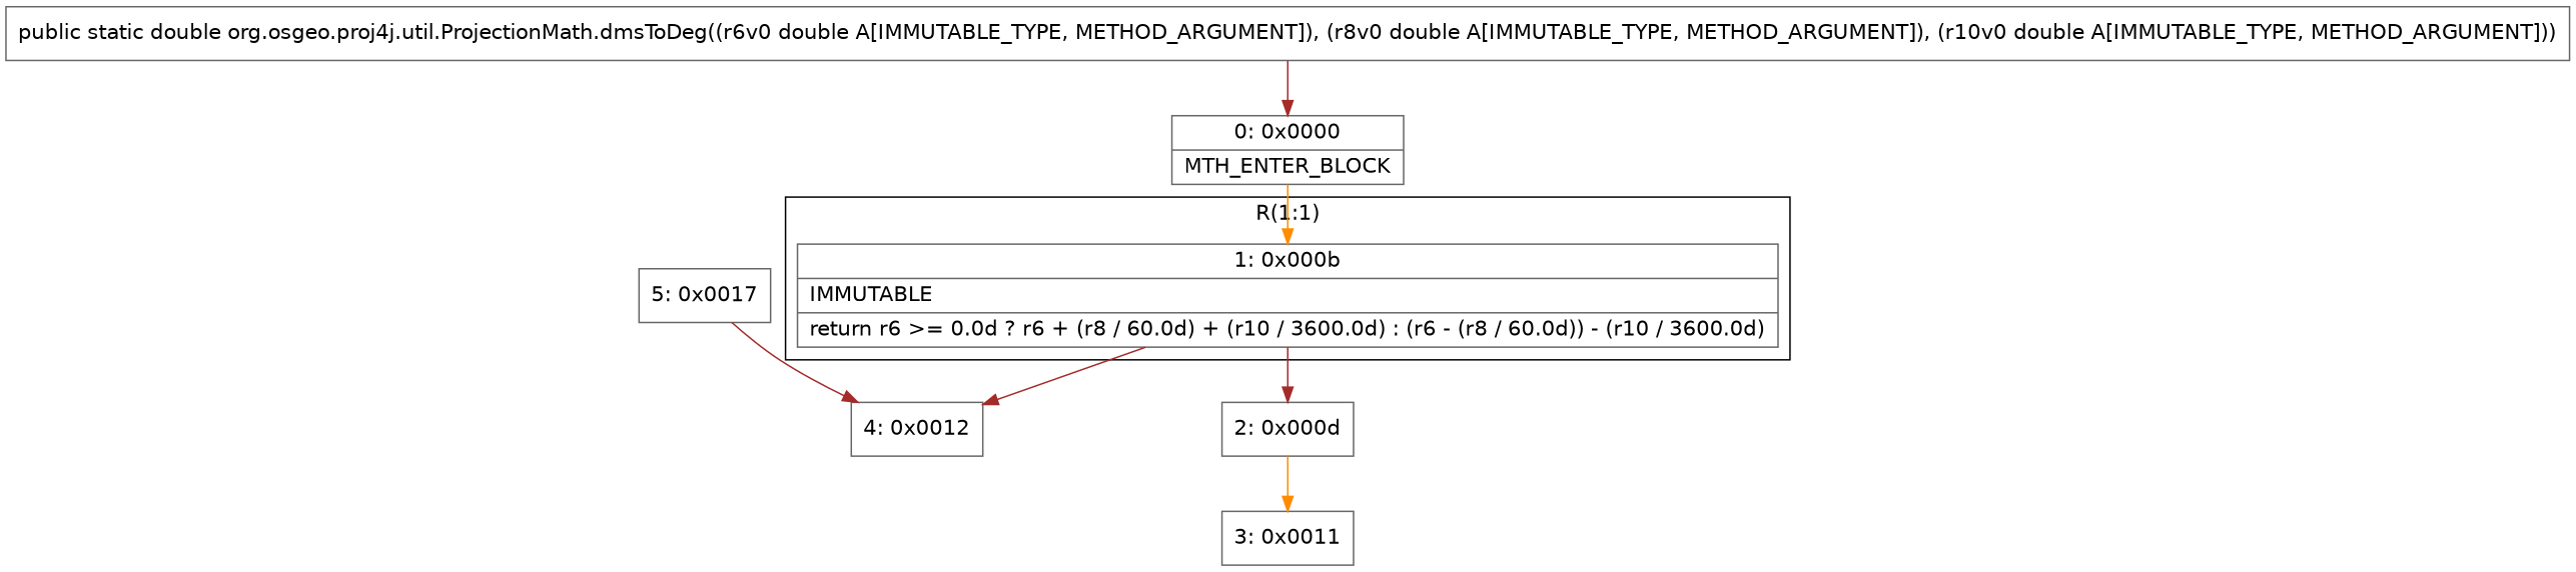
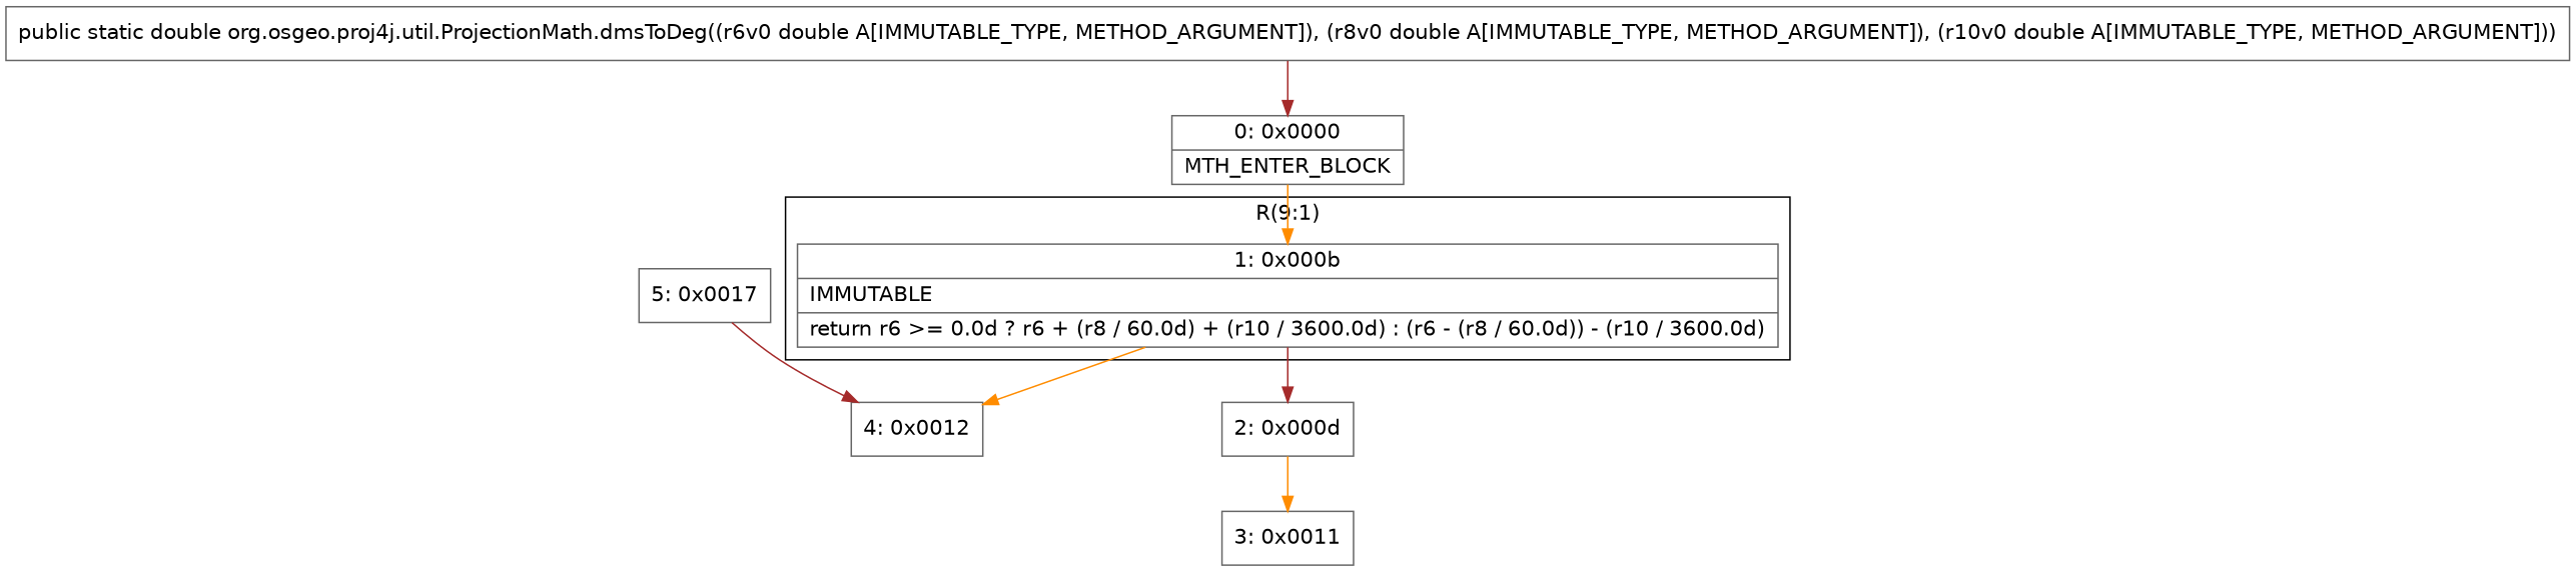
  digraph {
    fontname="DejaVu Sans"
    node [color=gray40 fontname="DejaVu Sans" shape=record]
    edge [color=brown fontname="DejaVu Sans"]
    n1 [label="{1\:\ 0x000b|IMMUTABLE\l|return r6 \>= 0.0d ? r6 + (r8 \/ 60.0d) + (r10 \/ 3600.0d) : (r6 \- (r8 \/ 60.0d)) \- (r10 \/ 3600.0d)\l}"]
    n2 [label="{2\:\ 0x000d}"]
    n3 [label="{4\:\ 0x0012}"]
    n4 [label="{3\:\ 0x0011}"]
    n5 [label="{0\:\ 0x0000|MTH_ENTER_BLOCK\l}"]
    n6 [label="{5\:\ 0x0017}"]
    n7 [label="{public static double org.osgeo.proj4j.util.ProjectionMath.dmsToDeg((r6v0 double A[IMMUTABLE_TYPE, METHOD_ARGUMENT]), (r8v0 double A[IMMUTABLE_TYPE, METHOD_ARGUMENT]), (r10v0 double A[IMMUTABLE_TYPE, METHOD_ARGUMENT])) }"]
    subgraph cluster_1 {
-     label="R(1:1)"
+     label="R(9:1)"
      n1
    }
    n1 -> n2
-   n1 -> n3
+   n1 -> n3 [color=darkorange]
    n2 -> n4 [color=darkorange]
    n5 -> n1 [color=darkorange]
    n6 -> n3
    n7 -> n5
  }
